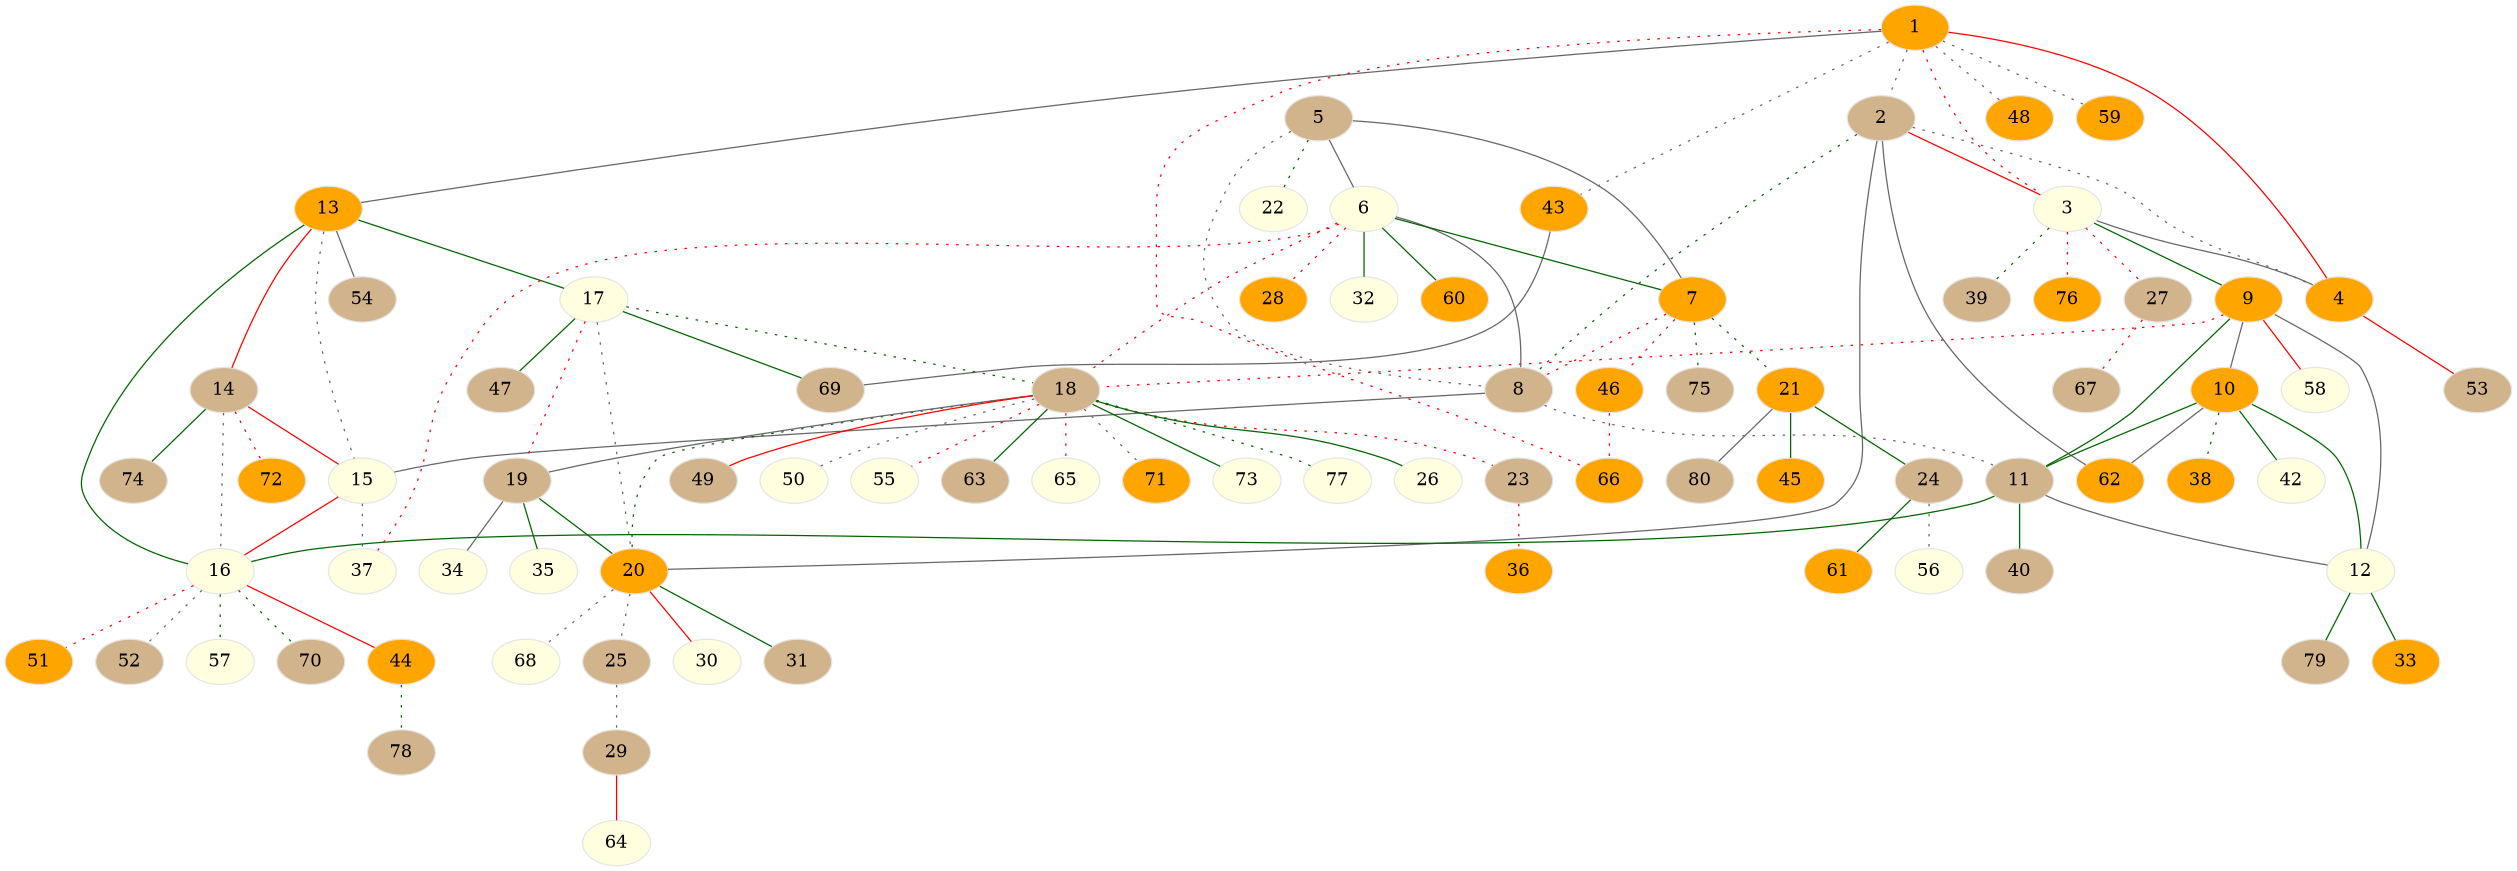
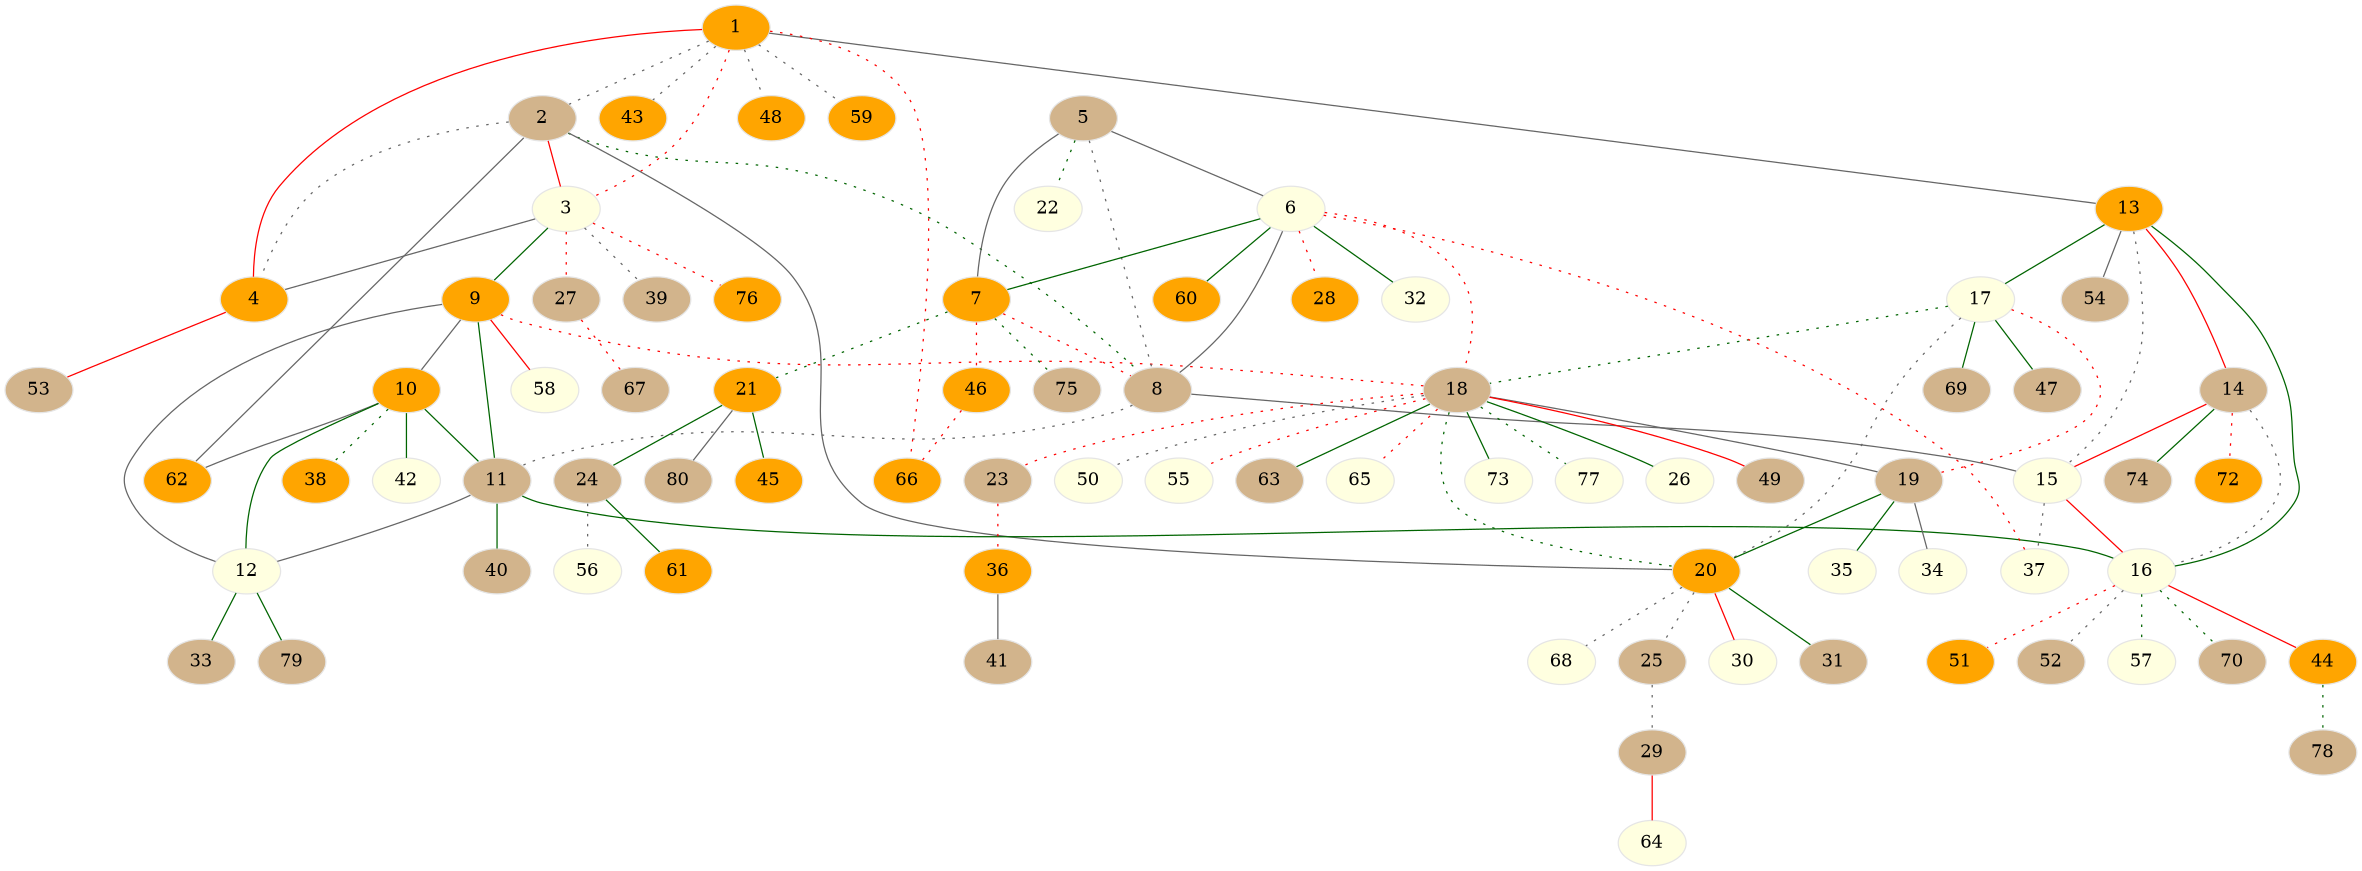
  graph {
    node [color=gray90 fillcolor=tan style=filled]
    edge [color=gray40 style=solid]
    1 [fillcolor=orange]
    2
    3 [fillcolor=lightyellow]
    4 [fillcolor=orange]
    13 [fillcolor=orange]
    43 [fillcolor=orange]
    48 [fillcolor=orange]
    59 [fillcolor=orange]
    66 [fillcolor=orange]
    8
    20 [fillcolor=orange]
    62 [fillcolor=orange]
    9 [fillcolor=orange]
    27
    39
    76 [fillcolor=orange]
    53
    15 [fillcolor=lightyellow]
    16 [fillcolor=lightyellow]
    14
    17 [fillcolor=lightyellow]
    54
    69
    11
    25
    30 [fillcolor=lightyellow]
    31
    68 [fillcolor=lightyellow]
    18
    10 [fillcolor=orange]
    12 [fillcolor=lightyellow]
    58 [fillcolor=lightyellow]
    67
    5
    6 [fillcolor=lightyellow]
    7 [fillcolor=orange]
    22 [fillcolor=lightyellow]
    28 [fillcolor=orange]
    32 [fillcolor=lightyellow]
    37 [fillcolor=lightyellow]
    60 [fillcolor=orange]
    21 [fillcolor=orange]
    46 [fillcolor=orange]
    75
    19
    23
    26 [fillcolor=lightyellow]
    49
    50 [fillcolor=lightyellow]
    55 [fillcolor=lightyellow]
    63
    65 [fillcolor=lightyellow]
-   71 [fillcolor=orange]
    73 [fillcolor=lightyellow]
    77 [fillcolor=lightyellow]
    24
    45 [fillcolor=orange]
    80
    40
    38 [fillcolor=orange]
    42 [fillcolor=lightyellow]
-   33 [fillcolor=orange]
+   33
    79
    44 [fillcolor=orange]
    51 [fillcolor=orange]
    52
    57 [fillcolor=lightyellow]
    70
    72 [fillcolor=orange]
    74
    47
    78
    34 [fillcolor=lightyellow]
    35 [fillcolor=lightyellow]
    36 [fillcolor=orange]
    29
    56 [fillcolor=lightyellow]
    61 [fillcolor=orange]
+   41
    64 [fillcolor=lightyellow]
    1 -- 2 [style=dotted]
    1 -- 3 [color=red style=dotted]
    1 -- 4 [color=red]
    1 -- 13
    1 -- 43 [style=dotted]
    1 -- 48 [style=dotted]
    1 -- 59 [style=dotted]
    1 -- 66 [color=red style=dotted]
    2 -- 3 [color=red]
    2 -- 4 [style=dotted]
    2 -- 8 [color=darkgreen style=dotted]
    2 -- 20
    2 -- 62
    3 -- 4
    3 -- 9 [color=darkgreen]
    3 -- 27 [color=red style=dotted]
-   3 -- 39 [color=darkgreen style=dotted]
+   3 -- 39 [style=dotted]
    3 -- 76 [color=red style=dotted]
    4 -- 53 [color=red]
    13 -- 15 [style=dotted]
    13 -- 16 [color=darkgreen]
    13 -- 14 [color=red]
    13 -- 17 [color=darkgreen]
    13 -- 54
-   43 -- 69
    8 -- 15
    8 -- 11 [style=dotted]
    20 -- 25 [style=dotted]
    20 -- 30 [color=red]
    20 -- 31 [color=darkgreen]
    20 -- 68 [style=dotted]
    9 -- 11 [color=darkgreen]
    9 -- 18 [color=red style=dotted]
    9 -- 10
    9 -- 12
    9 -- 58 [color=red]
    27 -- 67 [color=red style=dotted]
    15 -- 16 [color=red]
    15 -- 37 [style=dotted]
    16 -- 44 [color=red]
    16 -- 51 [color=red style=dotted]
    16 -- 52 [style=dotted]
    16 -- 57 [color=darkgreen style=dotted]
    16 -- 70 [color=darkgreen style=dotted]
    14 -- 15 [color=red]
    14 -- 16 [style=dotted]
    14 -- 72 [color=red style=dotted]
    14 -- 74 [color=darkgreen]
    17 -- 20 [style=dotted]
    17 -- 69 [color=darkgreen]
    17 -- 18 [color=darkgreen style=dotted]
    17 -- 19 [color=red style=dotted]
    17 -- 47 [color=darkgreen]
    11 -- 16 [color=darkgreen]
    11 -- 12
    11 -- 40 [color=darkgreen]
    25 -- 29 [style=dotted]
    18 -- 20 [color=darkgreen style=dotted]
    18 -- 19
    18 -- 23 [color=red style=dotted]
    18 -- 26 [color=darkgreen]
    18 -- 49 [color=red]
    18 -- 50 [style=dotted]
    18 -- 55 [color=red style=dotted]
    18 -- 63 [color=darkgreen]
    18 -- 65 [color=red style=dotted]
-   18 -- 71 [style=dotted]
    18 -- 73 [color=darkgreen]
    18 -- 77 [color=darkgreen style=dotted]
    10 -- 62
    10 -- 11 [color=darkgreen]
    10 -- 12 [color=darkgreen]
    10 -- 38 [color=darkgreen style=dotted]
    10 -- 42 [color=darkgreen]
    12 -- 33 [color=darkgreen]
    12 -- 79 [color=darkgreen]
    5 -- 8 [style=dotted]
    5 -- 6
    5 -- 7
    5 -- 22 [color=darkgreen style=dotted]
    6 -- 8
    6 -- 18 [color=red style=dotted]
    6 -- 7 [color=darkgreen]
    6 -- 28 [color=red style=dotted]
    6 -- 32 [color=darkgreen]
    6 -- 37 [color=red style=dotted]
    6 -- 60 [color=darkgreen]
    7 -- 8 [color=red style=dotted]
    7 -- 21 [color=darkgreen style=dotted]
    7 -- 46 [color=red style=dotted]
    7 -- 75 [color=darkgreen style=dotted]
    21 -- 24 [color=darkgreen]
    21 -- 45 [color=darkgreen]
    21 -- 80
    46 -- 66 [color=red style=dotted]
    19 -- 20 [color=darkgreen]
    19 -- 34
    19 -- 35 [color=darkgreen]
    23 -- 36 [color=red style=dotted]
    24 -- 56 [style=dotted]
    24 -- 61 [color=darkgreen]
    44 -- 78 [color=darkgreen style=dotted]
+   36 -- 41
    29 -- 64 [color=red]
  }
